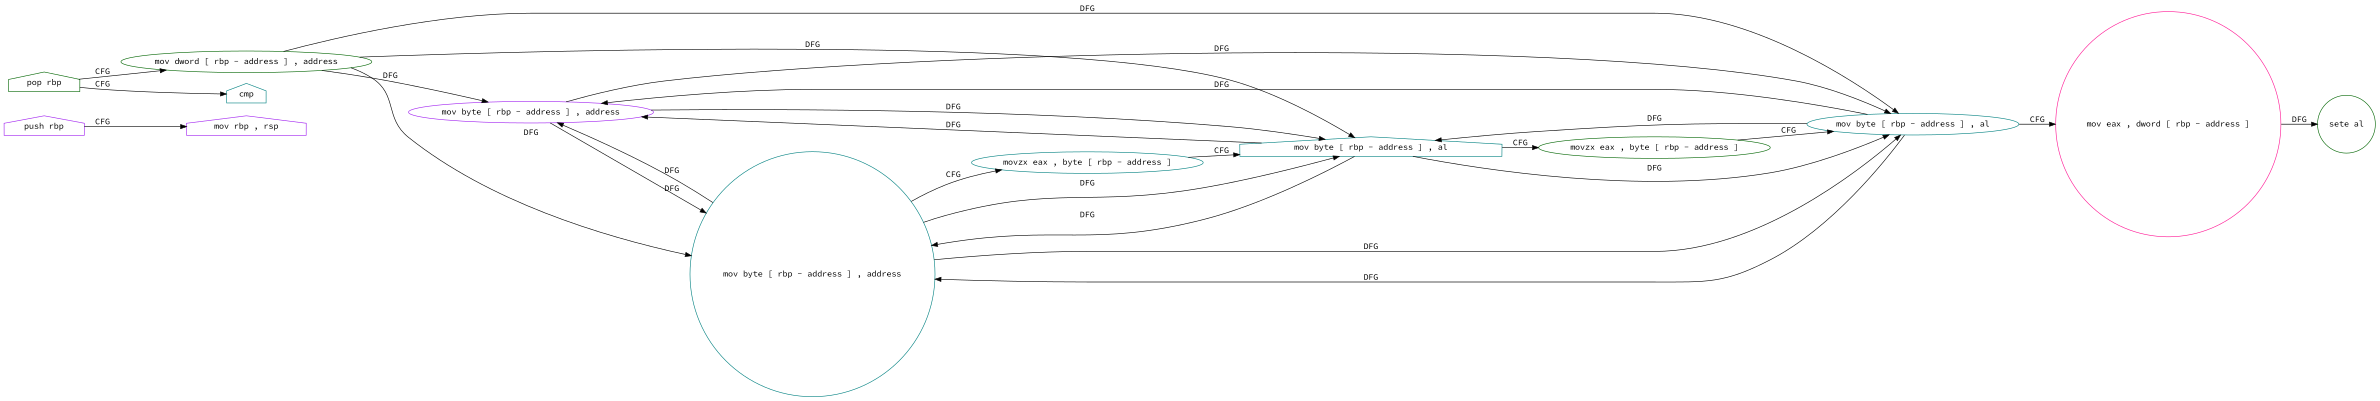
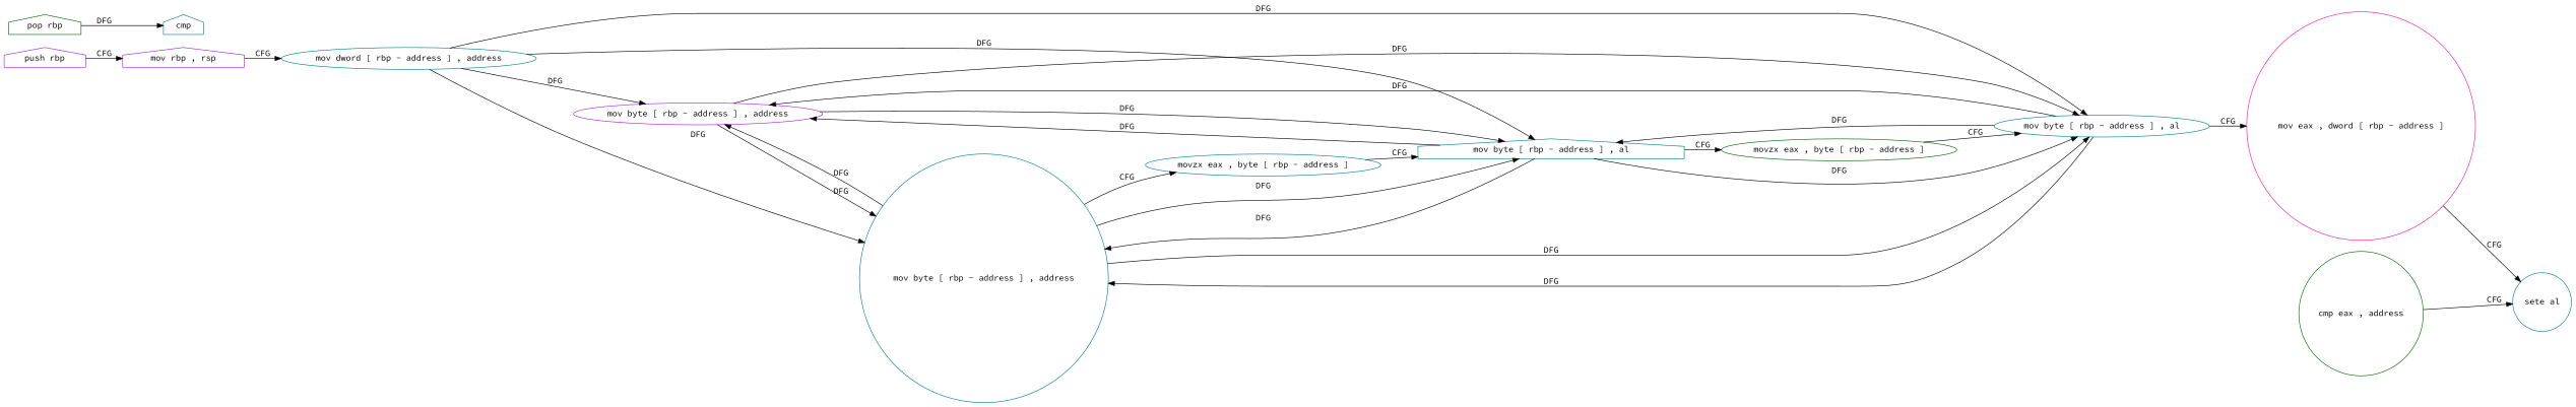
  digraph {
    fontname="Source Code Pro"
    rankdir=LR
    node [color=teal fontname="Source Code Pro" shape=house]
    edge [fontname="Source Code Pro"]
    n1 [color=purple label="push rbp"]
    n2 [color=purple label="mov rbp , rsp"]
-   n3 [color=darkgreen label="mov dword [ rbp - address ] , address" shape=ellipse]
+   n3 [label="mov dword [ rbp - address ] , address" shape=ellipse]
    n4 [color=purple label="mov byte [ rbp - address ] , address" shape=ellipse]
    n5 [label="mov byte [ rbp - address ] , address" shape=circle]
    n6 [label="mov byte [ rbp - address ] , al"]
    n7 [label="mov byte [ rbp - address ] , al" shape=ellipse]
    n8 [label="movzx eax , byte [ rbp - address ]" shape=ellipse]
    n9 [color=darkgreen label="movzx eax , byte [ rbp - address ]" shape=ellipse]
    n10 [color=deeppink label="mov eax , dword [ rbp - address ]" shape=circle]
-   n11 [color=darkgreen label="sete al" shape=circle]
+   n11 [label="sete al" shape=circle]
+   n12 [color=darkgreen label="cmp eax , address" shape=circle]
    n13 [color=darkgreen label="pop rbp"]
    n14 [label=cmp]
    n1 -> n2 [label=CFG]
-   n13 -> n3 [label=CFG]
+   n2 -> n3 [label=CFG]
    n3 -> n4 [label=DFG]
    n3 -> n5 [label=DFG]
    n3 -> n6 [label=DFG]
    n3 -> n7 [label=DFG]
    n4 -> n5 [label=DFG]
    n4 -> n6 [label=DFG]
    n4 -> n7 [label=DFG]
    n5 -> n4 [label=DFG]
    n5 -> n6 [label=DFG]
    n5 -> n7 [label=DFG]
    n5 -> n8 [label=CFG]
    n6 -> n4 [label=DFG]
    n6 -> n5 [label=DFG]
    n6 -> n7 [label=DFG]
    n6 -> n9 [label=CFG]
    n7 -> n4 [label=DFG]
    n7 -> n5 [label=DFG]
    n7 -> n6 [label=DFG]
    n7 -> n10 [label=CFG]
    n8 -> n6 [label=CFG]
    n9 -> n7 [label=CFG]
-   n10 -> n11 [label=DFG]
-   n13 -> n14 [label=CFG]
+   n10 -> n11 [label=CFG]
+   n12 -> n11 [label=CFG]
+   n13 -> n14 [label=DFG]
  }
